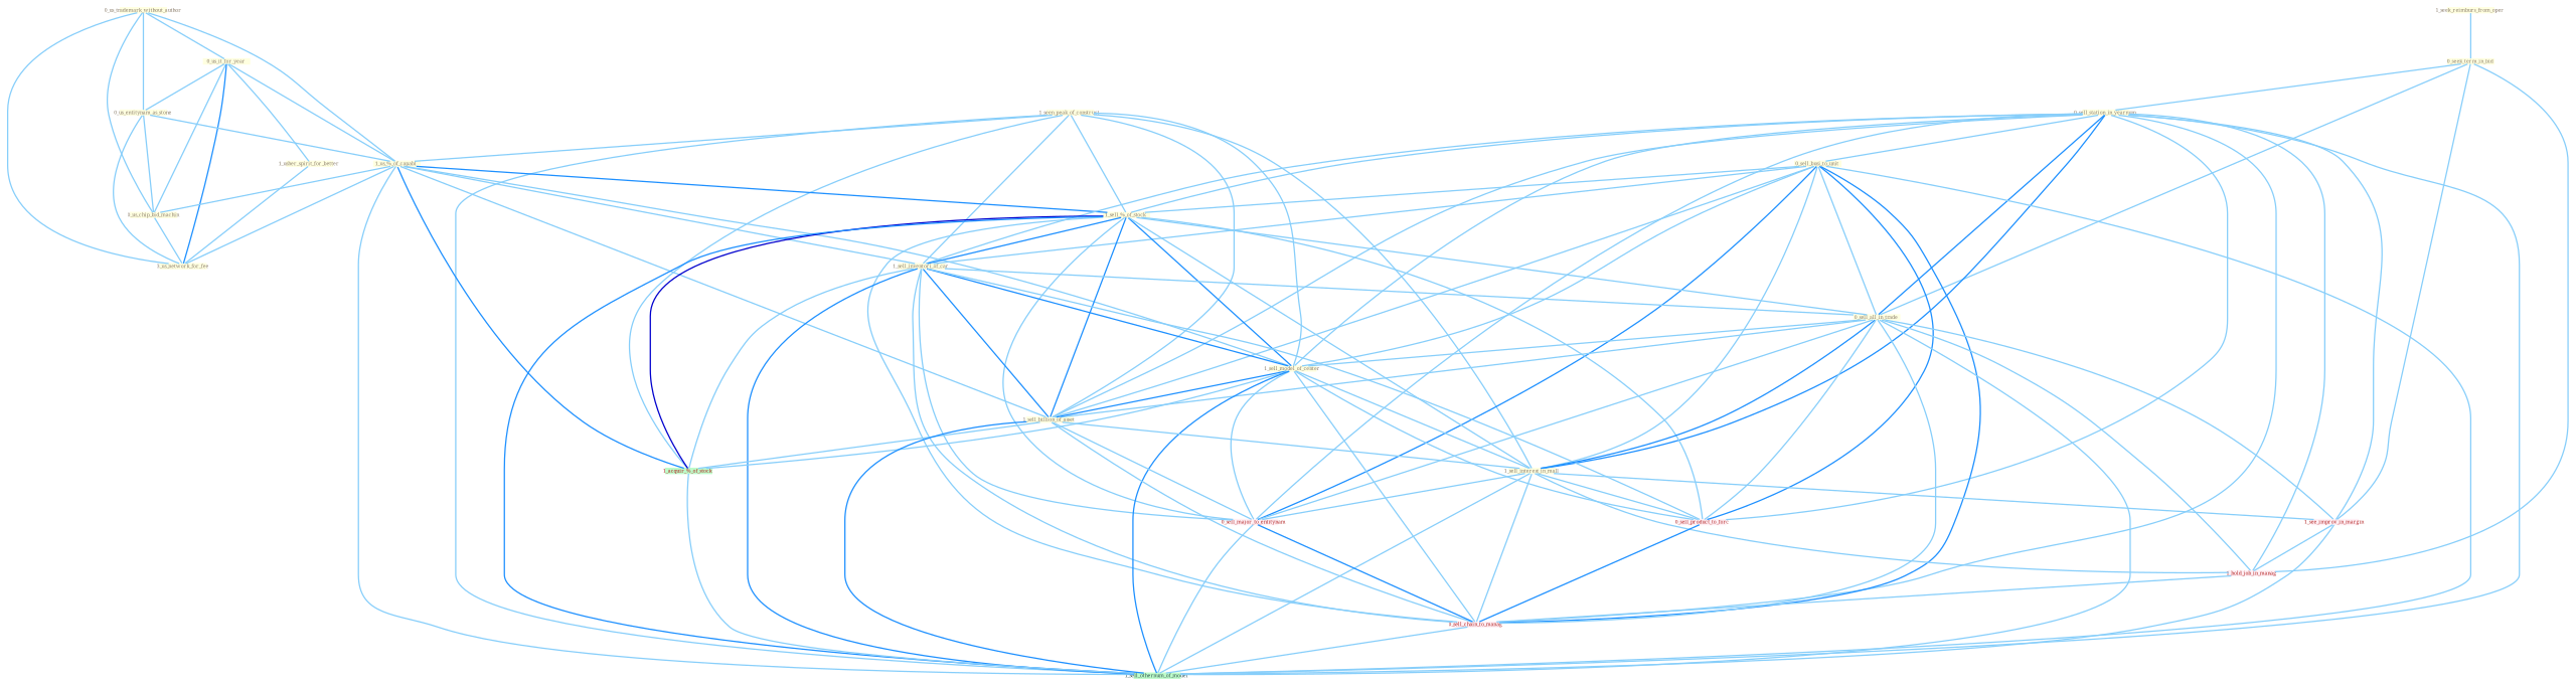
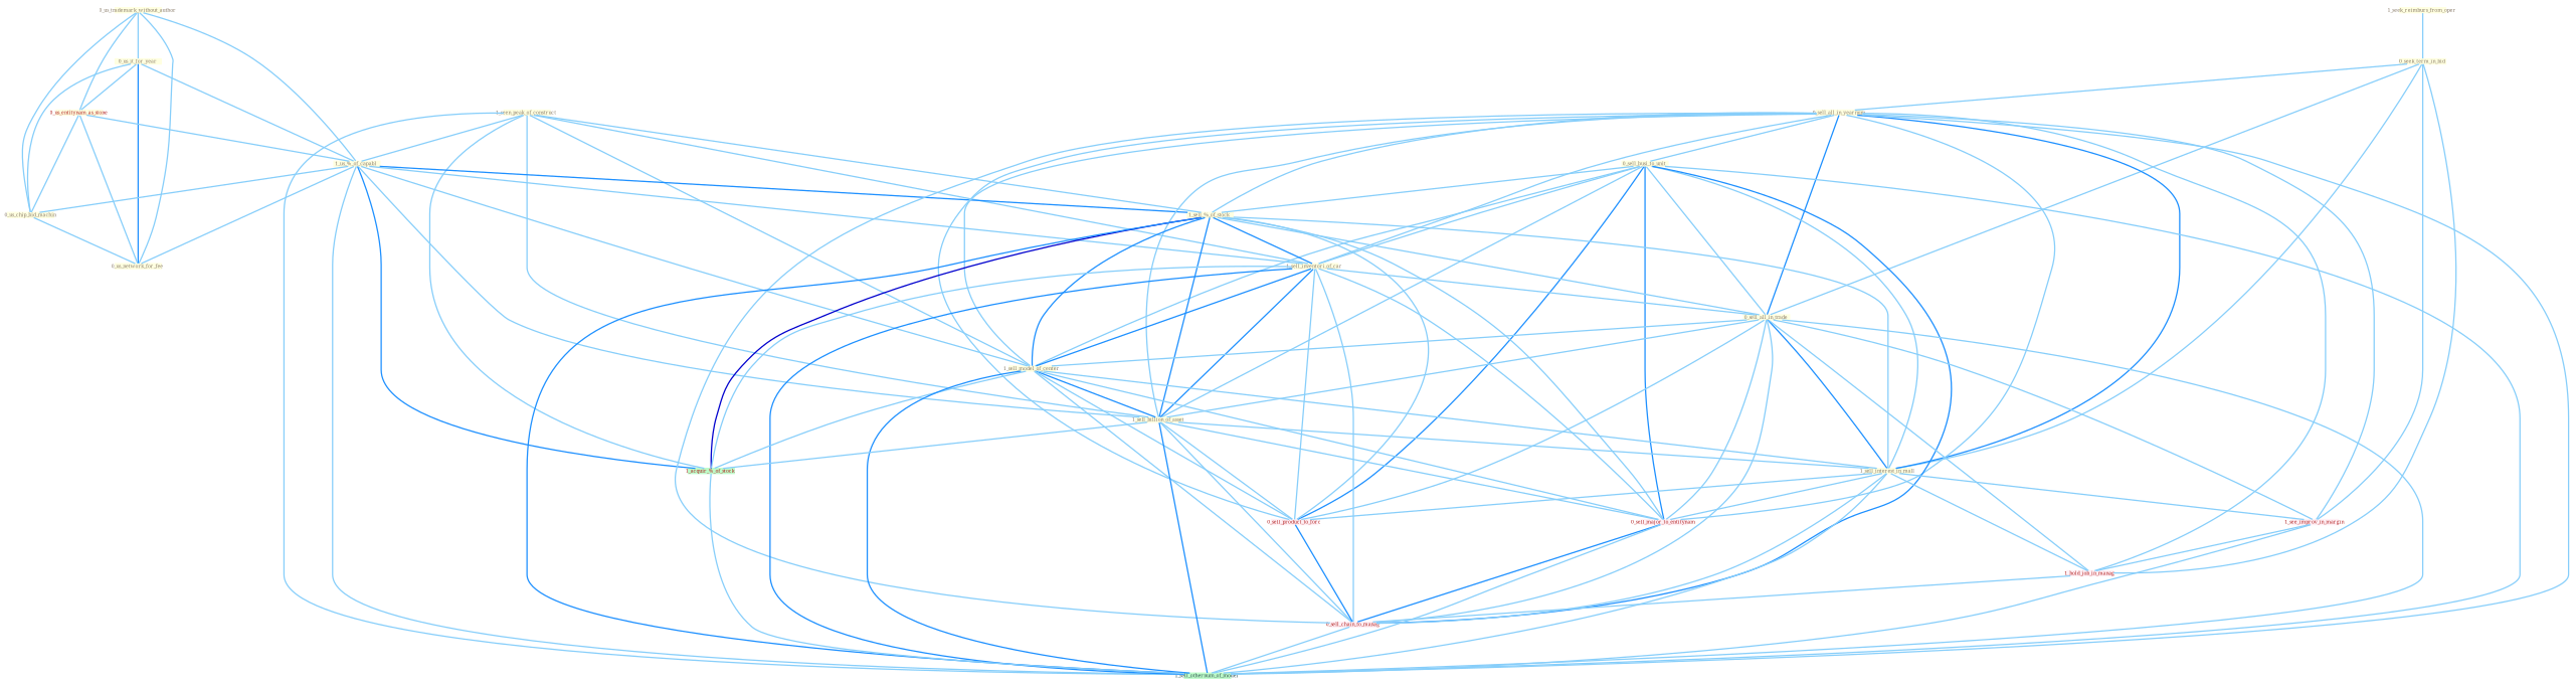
  graph {
    fontname="Noto Serif"
    node [color="#ffffe0" fixedsize=true fontcolor="#8b7d6b" fontname="Noto Serif" fontsize=4 shape=polygon style=filled]
    edge [color="#87cefa" fontname="Noto Serif" w=1]
    "0_us_trademark_without_author " [height=.06 width=.5]
    "0_us_it_for_year " [height=.06 width=.5]
    "1_seek_reimburs_from_oper " [height=.06 width=.5]
-   "0_us_entitynam_as_stone " [height=.06 width=.5]
+   "0_us_entitynam_as_stone " [fontcolor="#b22222" height=.06 width=.5]
    "1_seen_peak_of_construct " [height=.06 width=.5]
    "0_seek_term_in_bid " [height=.06 width=.5]
    "1_us_%_of_capabl " [height=.06 width=.5]
-   "0_sell_station_in_yearnum " [height=.06 width=.5]
+   "0_sell_station_in_yearnum " [height=.06 width=.5 label="0_sell_all_in_yearnum"]
    "0_sell_busi_to_unit " [height=.06 width=.5]
    "1_sell_%_of_stock " [height=.06 width=.5]
-   "1_usher_spirit_for_better " [height=.06 width=.5]
    n12 [height=.06 label="0_us_chip_bid_machin" width=.5]
    "1_sell_inventori_of_car " [height=.06 width=.5]
-   "0_us_network_for_fee " [height=.06 width=.5 label="3_us_network_for_fee"]
+   "0_us_network_for_fee " [height=.06 width=.5]
    "0_sell_all_in_trade " [height=.06 width=.5]
    "1_sell_model_of_center " [height=.06 width=.5]
    "1_sell_billion_of_asset " [height=.06 width=.5]
    "1_sell_interest_in_mall " [height=.06 width=.5]
    "1_see_improv_in_margin " [color="#fff0f5" fontcolor="#b22222" height=.06 width=.5]
    "1_hold_job_in_manag " [color="#fff0f5" fontcolor="#b22222" height=.06 width=.5]
    "0_sell_product_to_forc " [color="#fff0f5" fontcolor="#b22222" height=.06 width=.5]
    "0_sell_major_to_entitynam " [color="#fff0f5" fontcolor="#b22222" height=.06 width=.5]
    "0_sell_chain_to_manag " [color="#fff0f5" fontcolor="#b22222" height=.06 width=.5]
    "1_acquir_%_of_stock " [color="#BDFCC9" fontcolor="#b22222" height=.06 width=.5]
    "1_sell_othernum_of_model " [color="#BDFCC9" fontcolor="#2f4f4f" height=.06 width=.5]
    subgraph sub_1 {
      "0_us_trademark_without_author "
      "0_us_it_for_year "
      "1_seek_reimburs_from_oper "
      "0_us_entitynam_as_stone "
      "1_seen_peak_of_construct "
      "0_seek_term_in_bid "
      "1_us_%_of_capabl "
      "0_sell_station_in_yearnum "
      "0_sell_busi_to_unit "
      "1_sell_%_of_stock "
-     "1_usher_spirit_for_better "
      n12
      "1_sell_inventori_of_car "
      "0_us_network_for_fee "
      "0_sell_all_in_trade "
      "1_sell_model_of_center "
      "1_sell_billion_of_asset "
      "1_sell_interest_in_mall "
    }
    subgraph sub_2 {
      "1_see_improv_in_margin "
      "1_hold_job_in_manag "
      "0_sell_product_to_forc "
      "0_sell_major_to_entitynam "
      "0_sell_chain_to_manag "
    }
    "0_us_trademark_without_author " -- "0_us_it_for_year "
    "0_us_trademark_without_author " -- "0_us_entitynam_as_stone "
    "0_us_trademark_without_author " -- "1_us_%_of_capabl "
    "0_us_trademark_without_author " -- n12
    "0_us_trademark_without_author " -- "0_us_network_for_fee "
    "0_us_it_for_year " -- "0_us_entitynam_as_stone "
    "0_us_it_for_year " -- "1_us_%_of_capabl "
-   "0_us_it_for_year " -- "1_usher_spirit_for_better "
    "0_us_it_for_year " -- n12
    "0_us_it_for_year " -- "0_us_network_for_fee " [color="#1e90ff" w=2]
    "1_seek_reimburs_from_oper " -- "0_seek_term_in_bid "
    "0_us_entitynam_as_stone " -- "1_us_%_of_capabl "
    "0_us_entitynam_as_stone " -- n12
    "0_us_entitynam_as_stone " -- "0_us_network_for_fee "
    "1_seen_peak_of_construct " -- "1_us_%_of_capabl "
    "1_seen_peak_of_construct " -- "1_sell_%_of_stock "
    "1_seen_peak_of_construct " -- "1_sell_inventori_of_car "
    "1_seen_peak_of_construct " -- "1_sell_model_of_center "
    "1_seen_peak_of_construct " -- "1_sell_billion_of_asset "
    "1_seen_peak_of_construct " -- "1_acquir_%_of_stock "
    "1_seen_peak_of_construct " -- "1_sell_othernum_of_model "
    "0_seek_term_in_bid " -- "0_sell_station_in_yearnum "
    "0_seek_term_in_bid " -- "0_sell_all_in_trade "
-   "1_seen_peak_of_construct " -- "1_sell_interest_in_mall "
+   "0_seek_term_in_bid " -- "1_sell_interest_in_mall "
    "0_seek_term_in_bid " -- "1_see_improv_in_margin "
    "0_seek_term_in_bid " -- "1_hold_job_in_manag "
    "1_us_%_of_capabl " -- "1_sell_%_of_stock " [color="#1e90ff" w=2]
    "1_us_%_of_capabl " -- n12
    "1_us_%_of_capabl " -- "1_sell_inventori_of_car "
    "1_us_%_of_capabl " -- "0_us_network_for_fee "
    "1_us_%_of_capabl " -- "1_sell_model_of_center "
    "1_us_%_of_capabl " -- "1_sell_billion_of_asset "
    "1_us_%_of_capabl " -- "1_acquir_%_of_stock " [color="#1e90ff" w=2]
    "1_us_%_of_capabl " -- "1_sell_othernum_of_model "
    "0_sell_station_in_yearnum " -- "0_sell_busi_to_unit "
    "0_sell_station_in_yearnum " -- "1_sell_%_of_stock "
    "0_sell_station_in_yearnum " -- "1_sell_inventori_of_car "
    "0_sell_station_in_yearnum " -- "0_sell_all_in_trade " [color="#1e90ff" w=2]
    "0_sell_station_in_yearnum " -- "1_sell_model_of_center "
    "0_sell_station_in_yearnum " -- "1_sell_billion_of_asset "
    "0_sell_station_in_yearnum " -- "1_sell_interest_in_mall " [color="#1e90ff" w=2]
    "0_sell_station_in_yearnum " -- "1_see_improv_in_margin "
    "0_sell_station_in_yearnum " -- "1_hold_job_in_manag "
    "0_sell_station_in_yearnum " -- "0_sell_product_to_forc "
    "0_sell_station_in_yearnum " -- "0_sell_major_to_entitynam "
    "0_sell_station_in_yearnum " -- "0_sell_chain_to_manag "
    "0_sell_station_in_yearnum " -- "1_sell_othernum_of_model "
    "0_sell_busi_to_unit " -- "1_sell_%_of_stock "
    "0_sell_busi_to_unit " -- "1_sell_inventori_of_car "
    "0_sell_busi_to_unit " -- "0_sell_all_in_trade "
    "0_sell_busi_to_unit " -- "1_sell_model_of_center "
    "0_sell_busi_to_unit " -- "1_sell_billion_of_asset "
    "0_sell_busi_to_unit " -- "1_sell_interest_in_mall "
    "0_sell_busi_to_unit " -- "0_sell_product_to_forc " [color="#1e90ff" w=2]
    "0_sell_busi_to_unit " -- "0_sell_major_to_entitynam " [color="#1e90ff" w=2]
    "0_sell_busi_to_unit " -- "0_sell_chain_to_manag " [color="#1e90ff" w=2]
    "0_sell_busi_to_unit " -- "1_sell_othernum_of_model "
    "1_sell_%_of_stock " -- "1_sell_inventori_of_car " [color="#1e90ff" w=2]
    "1_sell_%_of_stock " -- "0_sell_all_in_trade "
    "1_sell_%_of_stock " -- "1_sell_model_of_center " [color="#1e90ff" w=2]
    "1_sell_%_of_stock " -- "1_sell_billion_of_asset " [color="#1e90ff" w=2]
    "1_sell_%_of_stock " -- "1_sell_interest_in_mall "
    "1_sell_%_of_stock " -- "0_sell_product_to_forc "
    "1_sell_%_of_stock " -- "0_sell_major_to_entitynam "
-   "1_sell_%_of_stock " -- "0_sell_chain_to_manag "
    "1_sell_%_of_stock " -- "1_acquir_%_of_stock " [color="#0000cd" w=3]
    "1_sell_%_of_stock " -- "1_sell_othernum_of_model " [color="#1e90ff" w=2]
-   "1_usher_spirit_for_better " -- "0_us_network_for_fee "
    n12 -- "0_us_network_for_fee "
    "1_sell_inventori_of_car " -- "0_sell_all_in_trade "
    "1_sell_inventori_of_car " -- "1_sell_model_of_center " [color="#1e90ff" w=2]
    "1_sell_inventori_of_car " -- "1_sell_billion_of_asset " [color="#1e90ff" w=2]
    "1_sell_inventori_of_car " -- "0_sell_product_to_forc "
    "1_sell_inventori_of_car " -- "0_sell_major_to_entitynam "
    "1_sell_inventori_of_car " -- "0_sell_chain_to_manag "
    "1_sell_inventori_of_car " -- "1_acquir_%_of_stock "
    "1_sell_inventori_of_car " -- "1_sell_othernum_of_model " [color="#1e90ff" w=2]
    "0_sell_all_in_trade " -- "1_sell_model_of_center "
    "0_sell_all_in_trade " -- "1_sell_billion_of_asset "
    "0_sell_all_in_trade " -- "1_sell_interest_in_mall " [color="#1e90ff" w=2]
    "0_sell_all_in_trade " -- "1_see_improv_in_margin "
    "0_sell_all_in_trade " -- "1_hold_job_in_manag "
    "0_sell_all_in_trade " -- "0_sell_product_to_forc "
    "0_sell_all_in_trade " -- "0_sell_major_to_entitynam "
    "0_sell_all_in_trade " -- "0_sell_chain_to_manag "
    "0_sell_all_in_trade " -- "1_sell_othernum_of_model "
    "1_sell_model_of_center " -- "1_sell_billion_of_asset " [color="#1e90ff" w=2]
    "1_sell_model_of_center " -- "1_sell_interest_in_mall "
    "1_sell_model_of_center " -- "0_sell_product_to_forc "
    "1_sell_model_of_center " -- "0_sell_major_to_entitynam "
    "1_sell_model_of_center " -- "0_sell_chain_to_manag "
    "1_sell_model_of_center " -- "1_acquir_%_of_stock "
    "1_sell_model_of_center " -- "1_sell_othernum_of_model " [color="#1e90ff" w=2]
    "1_sell_billion_of_asset " -- "1_sell_interest_in_mall "
+   "1_sell_billion_of_asset " -- "0_sell_product_to_forc "
    "1_sell_billion_of_asset " -- "0_sell_major_to_entitynam "
    "1_sell_billion_of_asset " -- "0_sell_chain_to_manag "
    "1_sell_billion_of_asset " -- "1_acquir_%_of_stock "
    "1_sell_billion_of_asset " -- "1_sell_othernum_of_model " [color="#1e90ff" w=2]
    "1_sell_interest_in_mall " -- "1_see_improv_in_margin "
    "1_sell_interest_in_mall " -- "1_hold_job_in_manag "
    "1_sell_interest_in_mall " -- "0_sell_product_to_forc "
    "1_sell_interest_in_mall " -- "0_sell_major_to_entitynam "
    "1_sell_interest_in_mall " -- "0_sell_chain_to_manag "
    "1_sell_interest_in_mall " -- "1_sell_othernum_of_model "
    "1_see_improv_in_margin " -- "1_hold_job_in_manag "
    "1_see_improv_in_margin " -- "1_sell_othernum_of_model "
    "1_hold_job_in_manag " -- "0_sell_chain_to_manag "
    "0_sell_product_to_forc " -- "0_sell_chain_to_manag " [color="#1e90ff" w=2]
    "0_sell_major_to_entitynam " -- "0_sell_chain_to_manag " [color="#1e90ff" w=2]
    "0_sell_major_to_entitynam " -- "1_sell_othernum_of_model "
    "0_sell_chain_to_manag " -- "1_sell_othernum_of_model "
    "1_acquir_%_of_stock " -- "1_sell_othernum_of_model "
  }
